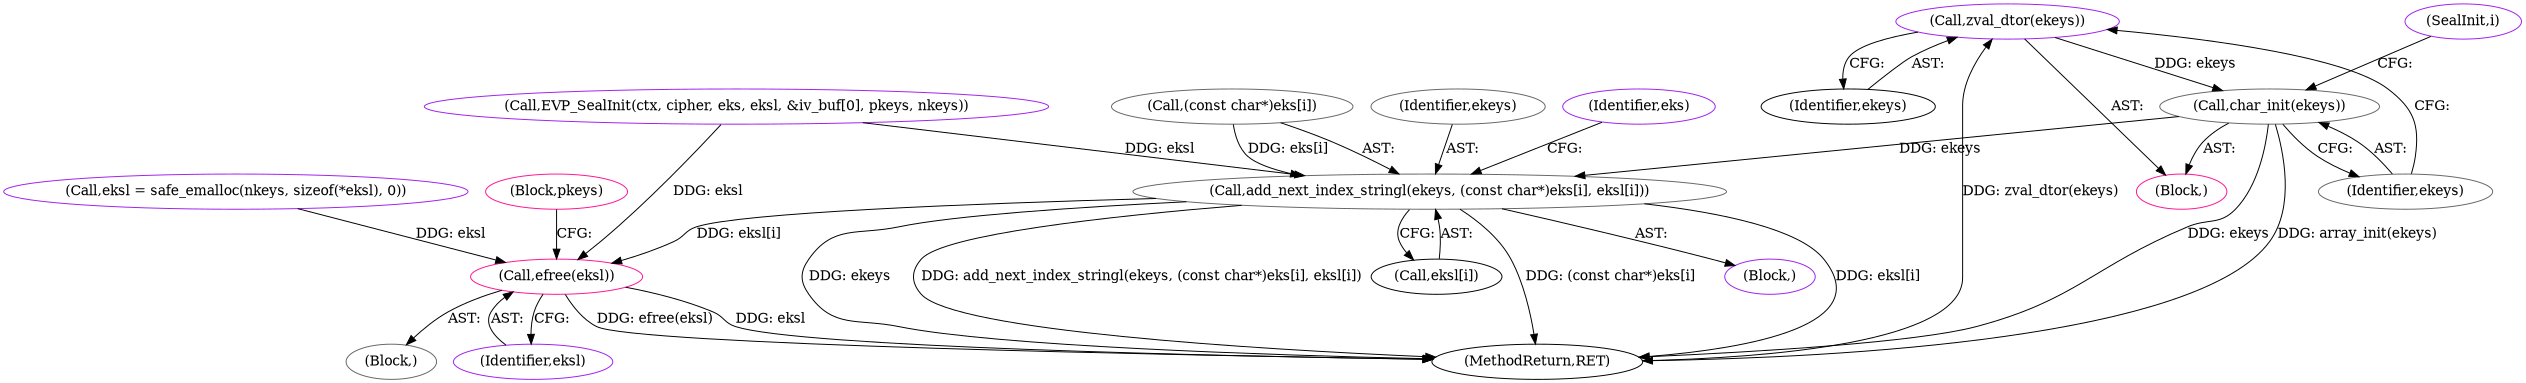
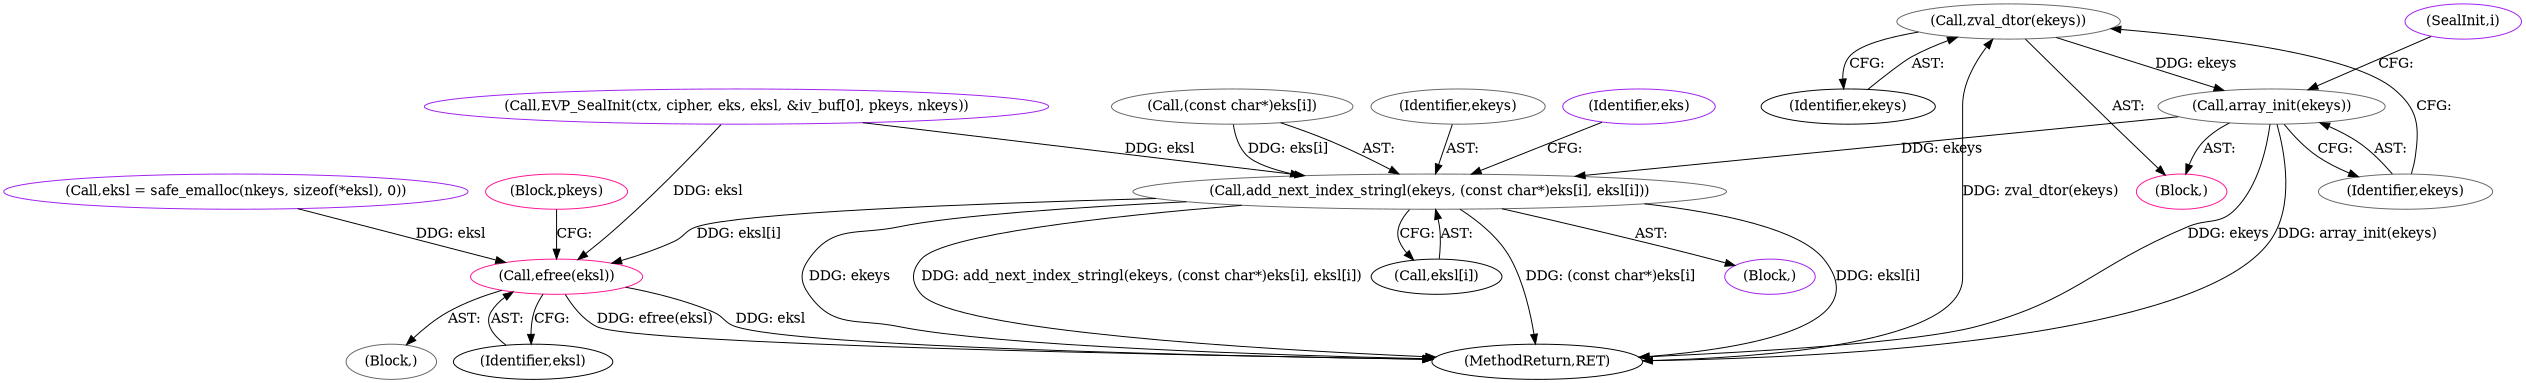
  digraph {
    node [color=purple]
-   n1 [label="(Call,zval_dtor(ekeys))"]
-   n2 [color=gray40 label="(Call,char_init(ekeys))"]
+   n1 [color=gray40 label="(Call,zval_dtor(ekeys))"]
+   n2 [color=gray40 label="(Call,array_init(ekeys))"]
    n3 [color=black label="(Identifier,ekeys)"]
    n4 [color=deeppink label="(Block,)"]
    n5 [color=black label="(MethodReturn,RET)"]
    n6 [color=gray40 label="(Call,add_next_index_stringl(ekeys, (const char*)eks[i], eksl[i]))"]
    n7 [color=gray40 label="(Identifier,ekeys)"]
    n8 [color=deeppink label="(Call,efree(eksl))"]
    n9 [label="(Block,)"]
    n10 [color=black label="(Call,eksl[i])"]
    n11 [color=gray40 label="(Block,)"]
-   n12 [label="(Identifier,eksl)"]
+   n12 [color=black label="(Identifier,eksl)"]
    n13 [label="(SealInit,i)"]
    n14 [label="(Identifier,eks)"]
    n15 [color=deeppink label="(Block,pkeys)"]
    n16 [label="(Call,EVP_SealInit(ctx, cipher, eks, eksl, &iv_buf[0], pkeys, nkeys))"]
    n17 [label="(Call,eksl = safe_emalloc(nkeys, sizeof(*eksl), 0))"]
    n18 [color=gray40 label="(Call,(const char*)eks[i])"]
    n19 [color=gray40 label="(Identifier,ekeys)"]
    n1 -> n2 [label="DDG: ekeys"]
    n1 -> n3 [label="CFG: "]
    n1 -> n4 [label="AST: "]
    n2 -> n4 [label="AST: "]
    n2 -> n5 [label="DDG: ekeys"]
    n2 -> n5 [label="DDG: array_init(ekeys)"]
    n2 -> n6 [label="DDG: ekeys"]
    n2 -> n7 [label="CFG: "]
    n3 -> n1 [label="AST: "]
    n5 -> n1 [label="DDG: zval_dtor(ekeys)"]
    n6 -> n5 [label="DDG: (const char*)eks[i]"]
    n6 -> n5 [label="DDG: eksl[i]"]
    n6 -> n5 [label="DDG: ekeys"]
    n6 -> n5 [label="DDG: add_next_index_stringl(ekeys, (const char*)eks[i], eksl[i])"]
    n6 -> n8 [label="DDG: eksl[i]"]
    n6 -> n9 [label="AST: "]
    n6 -> n10 [label="CFG: "]
    n7 -> n1 [label="CFG: "]
    n7 -> n2 [label="AST: "]
    n8 -> n5 [label="DDG: efree(eksl)"]
    n8 -> n5 [label="DDG: eksl"]
    n8 -> n11 [label="AST: "]
    n8 -> n12 [label="CFG: "]
    n10 -> n6 [label="AST: "]
    n12 -> n8 [label="AST: "]
    n13 -> n2 [label="CFG: "]
    n14 -> n6 [label="CFG: "]
    n15 -> n8 [label="CFG: "]
    n16 -> n6 [label="DDG: eksl"]
    n16 -> n8 [label="DDG: eksl"]
    n17 -> n8 [label="DDG: eksl"]
    n18 -> n6 [label="AST: "]
    n18 -> n6 [label="DDG: eks[i]"]
    n19 -> n6 [label="AST: "]
  }
